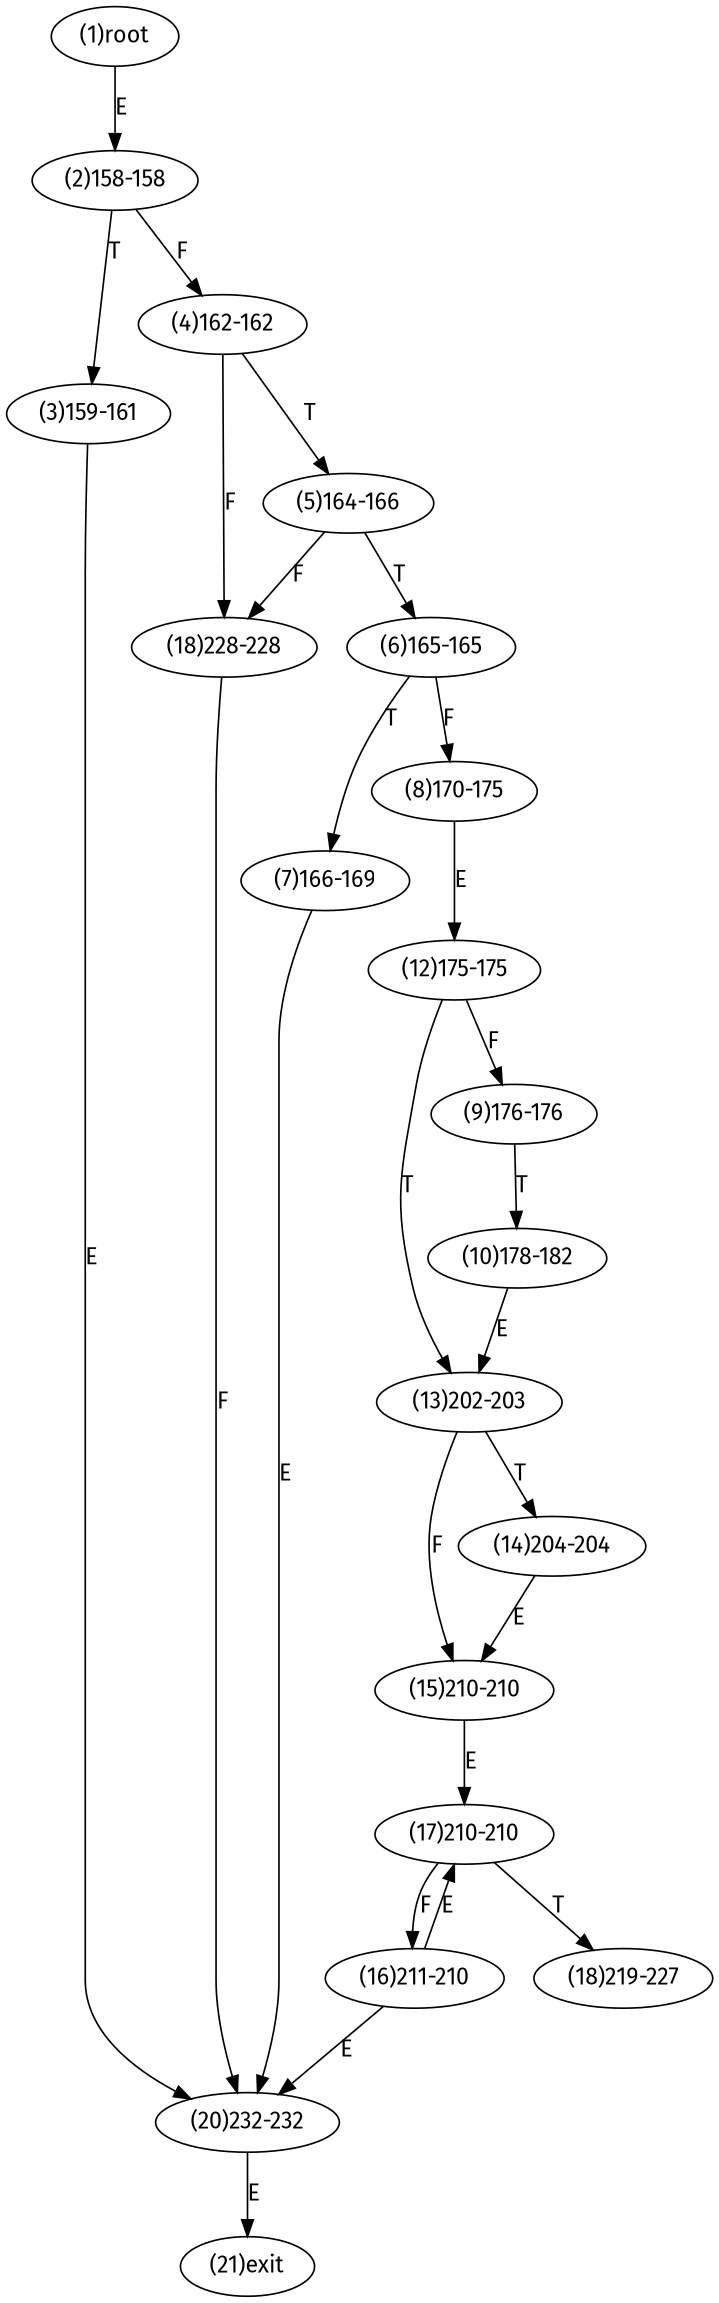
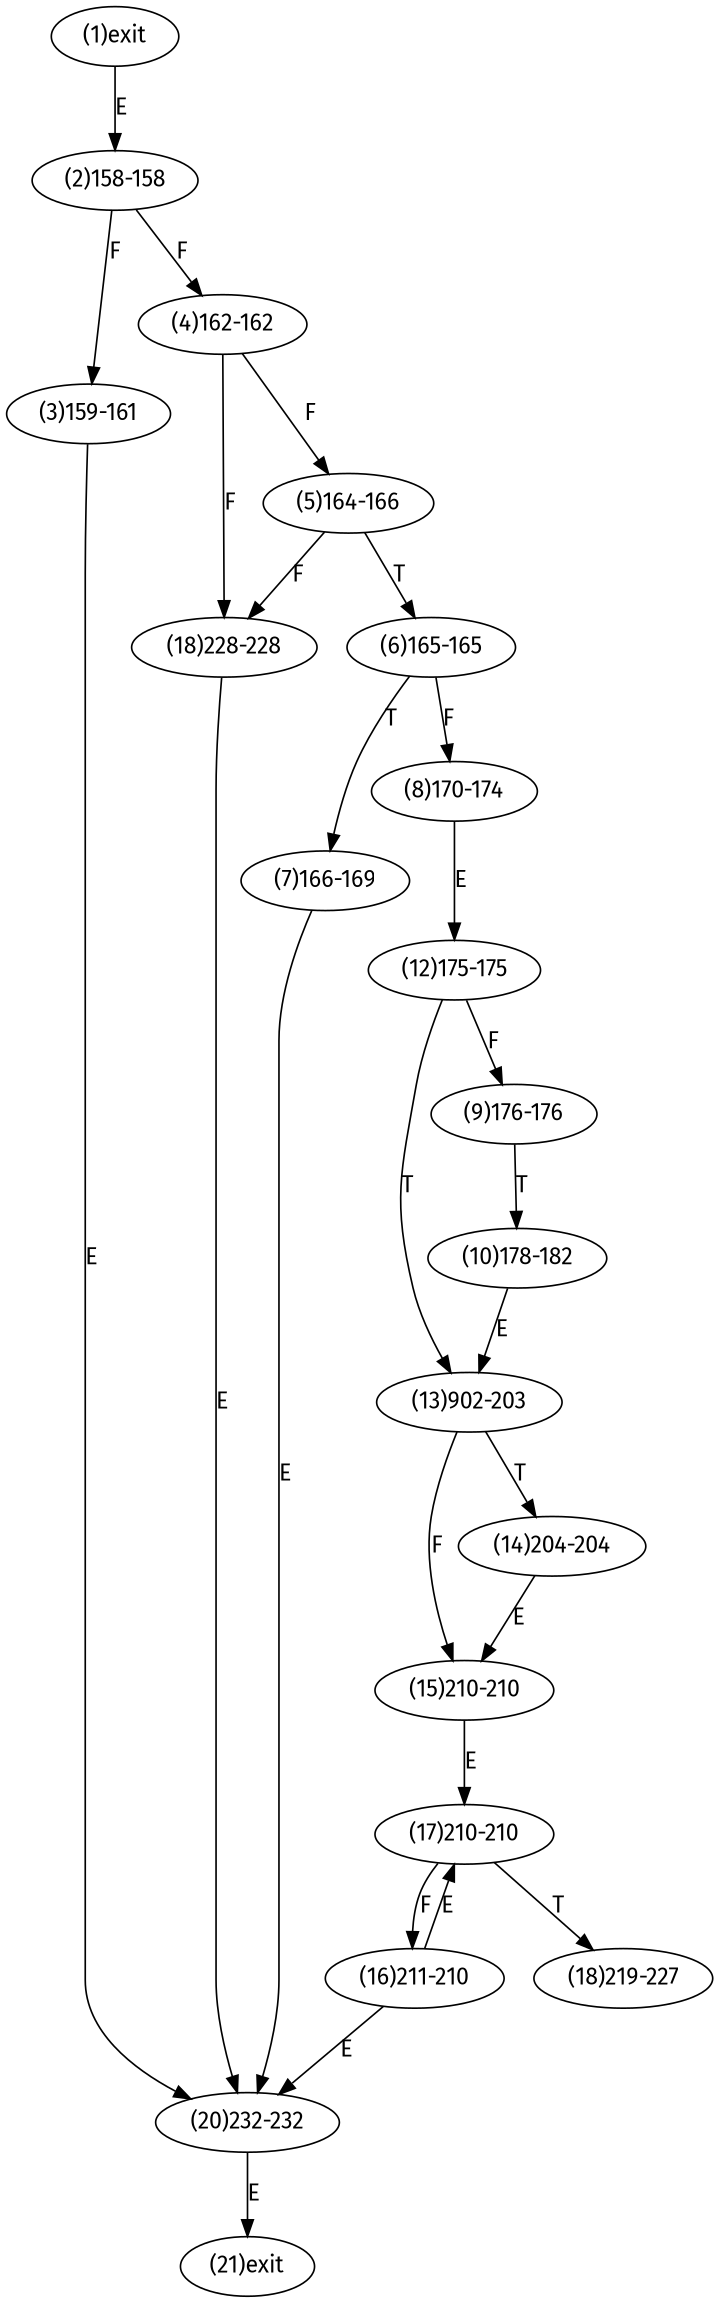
  digraph {
    fontname="Fira Sans"
    node [fontname="Fira Sans"]
    edge [fontname="Fira Sans"]
-   n1 [label="(1)root"]
+   n1 [label="(1)exit"]
    n2 [label="(2)158-158"]
    n3 [label="(3)159-161"]
    n4 [label="(4)162-162"]
    n5 [label="(20)232-232"]
    n6 [label="(5)164-166"]
    n7 [label="(18)228-228"]
    n8 [label="(21)exit"]
    n9 [label="(6)165-165"]
    n10 [label="(7)166-169"]
-   n11 [label="(8)170-175"]
+   n11 [label="(8)170-174"]
    n12 [label="(12)175-175"]
    n13 [label="(9)176-176"]
-   n14 [label="(13)202-203"]
+   n14 [label="(13)902-203"]
    n15 [label="(10)178-182"]
    n16 [label="(14)204-204"]
    n17 [label="(15)210-210"]
    n18 [label="(17)210-210"]
    n19 [label="(16)211-210"]
    n20 [label="(18)219-227"]
    n1 -> n2 [label=E]
-   n2 -> n3 [label=T]
+   n2 -> n3 [label=F]
    n2 -> n4 [label=F]
    n3 -> n5 [label=E]
-   n4 -> n6 [label=T]
+   n4 -> n6 [label=F]
    n4 -> n7 [label=F]
    n5 -> n8 [label=E]
    n6 -> n7 [label=F]
    n6 -> n9 [label=T]
-   n7 -> n5 [label=F]
+   n7 -> n5 [label=E]
    n9 -> n10 [label=T]
    n9 -> n11 [label=F]
    n10 -> n5 [label=E]
    n11 -> n12 [label=E]
    n12 -> n13 [label=F]
    n12 -> n14 [label=T]
    n13 -> n15 [label=T]
    n14 -> n16 [label=T]
    n14 -> n17 [label=F]
    n15 -> n14 [label=E]
    n16 -> n17 [label=E]
    n17 -> n18 [label=E]
    n18 -> n19 [label=F]
    n18 -> n20 [label=T]
    n19 -> n5 [label=E]
    n19 -> n18 [label=E]
  }
